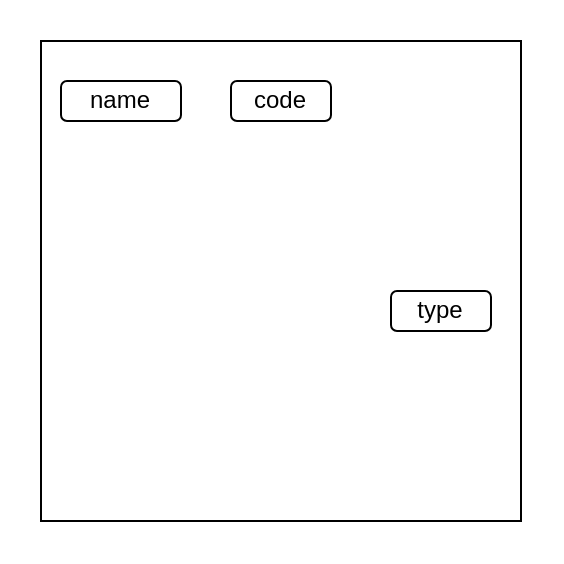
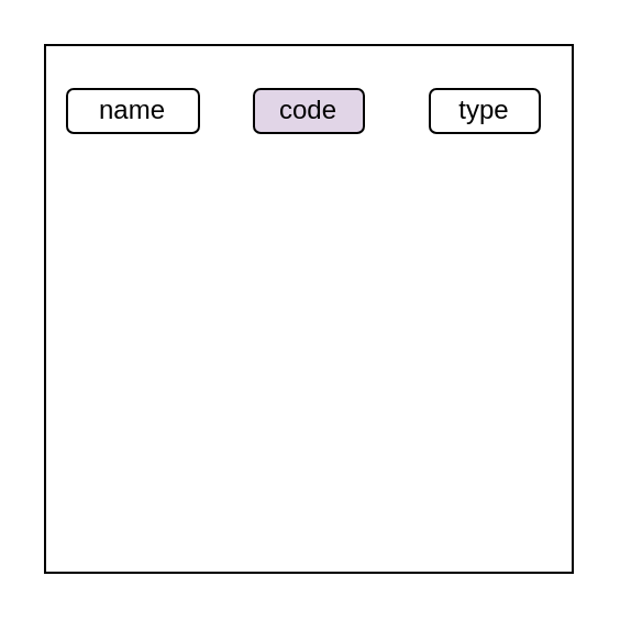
  <mxCell id="0" />
  <mxCell id="1" parent="0" />
  <mxCell id="2" value="" style="whiteSpace=wrap;html=1;aspect=fixed;" vertex="1" parent="1"><mxGeometry x="20" y="20" width="240" height="240" as="geometry" /></mxCell>
  <mxCell id="3" value="name" style="rounded=1;whiteSpace=wrap;html=1;" vertex="1" parent="1"><mxGeometry x="30" y="40" width="60" height="20" as="geometry" /></mxCell>
- <mxCell id="4" value="code" style="rounded=1;whiteSpace=wrap;html=1;" vertex="1" parent="1"><mxGeometry x="115" y="40" width="50" height="20" as="geometry" /></mxCell>
- <mxCell id="5" value="type" style="rounded=1;whiteSpace=wrap;html=1;" vertex="1" parent="1"><mxGeometry x="195" y="145" width="50" height="20" as="geometry" /></mxCell>
+ <mxCell id="4" value="code" style="rounded=1;whiteSpace=wrap;html=1;fillColor=#e1d5e7;" vertex="1" parent="1"><mxGeometry x="115" y="40" width="50" height="20" as="geometry" /></mxCell>
+ <mxCell id="5" value="type" style="rounded=1;whiteSpace=wrap;html=1;" vertex="1" parent="1"><mxGeometry x="195" y="40" width="50" height="20" as="geometry" /></mxCell>
